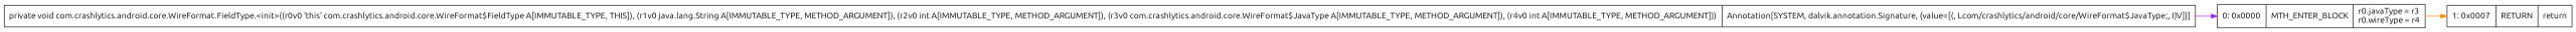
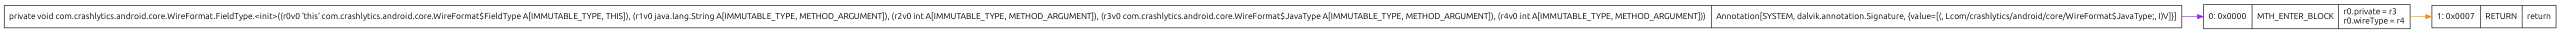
  digraph {
    rankdir=LR
    fontname=Ubuntu
    node [shape=record fontname=Ubuntu]
    edge [fontname=Ubuntu]
-   n1 [label="{0\:\ 0x0000|MTH_ENTER_BLOCK\l|r0.javaType = r3\lr0.wireType = r4\l}"]
+   n1 [label="{0\:\ 0x0000|MTH_ENTER_BLOCK\l|r0.private = r3\lr0.wireType = r4\l}"]
    n2 [label="{1\:\ 0x0007|RETURN\l|return\l}"]
    n3 [label="{private void com.crashlytics.android.core.WireFormat.FieldType.\<init\>((r0v0 'this' com.crashlytics.android.core.WireFormat$FieldType A[IMMUTABLE_TYPE, THIS]), (r1v0 java.lang.String A[IMMUTABLE_TYPE, METHOD_ARGUMENT]), (r2v0 int A[IMMUTABLE_TYPE, METHOD_ARGUMENT]), (r3v0 com.crashlytics.android.core.WireFormat$JavaType A[IMMUTABLE_TYPE, METHOD_ARGUMENT]), (r4v0 int A[IMMUTABLE_TYPE, METHOD_ARGUMENT]))  | Annotation[SYSTEM, dalvik.annotation.Signature, \{value=[(, Lcom\/crashlytics\/android\/core\/WireFormat$JavaType;, I)V]\}]\l}"]
    n1 -> n2 [color=darkorange]
    n3 -> n1 [color=purple]
  }
